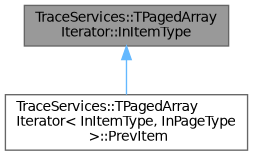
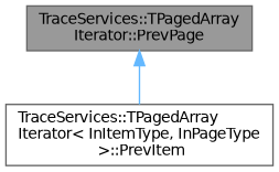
  digraph {
    rankdir=TB
    node [fontname=Helvetica fontsize=10 shape=box style=filled]
-   n1 [color=gray40 fillcolor=grey60 fontcolor=black height=0.2 label="TraceServices::TPagedArray\lIterator::InItemType" width=0.4]
+   n1 [color=gray40 fillcolor=grey60 fontcolor=black height=0.2 label="TraceServices::TPagedArray\lIterator::PrevPage" width=0.4]
    n2 [color=grey40 fillcolor=white height=0.2 label="TraceServices::TPagedArray\lIterator\< InItemType, InPageType\l \>::PrevItem" width=0.4]
    n1 -> n2 [color=steelblue1 dir=back fontname=Helvetica fontsize=10 labelfontname=Helvetica labelfontsize=10 style=solid]
  }
